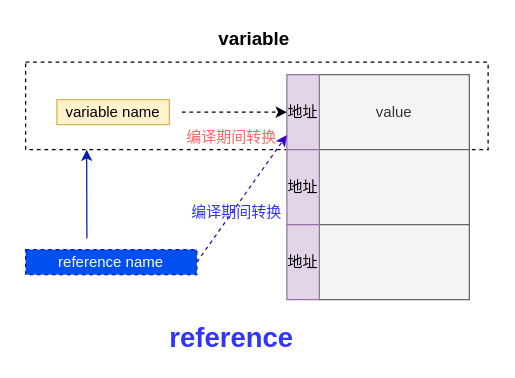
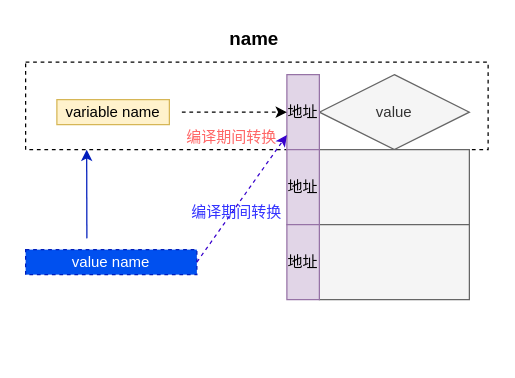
  <mxCell id="0" />
  <mxCell id="1" parent="0" />
  <mxCell id="2" value="" style="rounded=0;whiteSpace=wrap;html=1;dashed=1;" parent="1" vertex="1"><mxGeometry x="20" y="49" width="370" height="70" as="geometry" /></mxCell>
- <mxCell id="3" value="value" style="rounded=0;whiteSpace=wrap;html=1;fillColor=#f5f5f5;strokeColor=#666666;fontColor=#333333;" parent="1" vertex="1"><mxGeometry x="255" y="59" width="120" height="60" as="geometry" /></mxCell>
+ <mxCell id="3" value="value" style="rhombus;whiteSpace=wrap;html=1;fillColor=#f5f5f5;strokeColor=#666666;fontColor=#333333;" parent="1" vertex="1"><mxGeometry x="255" y="59" width="120" height="60" as="geometry" /></mxCell>
  <mxCell id="4" value="" style="rounded=0;whiteSpace=wrap;html=1;fillColor=#f5f5f5;strokeColor=#666666;fontColor=#333333;" parent="1" vertex="1"><mxGeometry x="255" y="119" width="120" height="60" as="geometry" /></mxCell>
  <mxCell id="5" value="" style="rounded=0;whiteSpace=wrap;html=1;fillColor=#f5f5f5;strokeColor=#666666;fontColor=#333333;" parent="1" vertex="1"><mxGeometry x="255" y="179" width="120" height="60" as="geometry" /></mxCell>
  <mxCell id="6" value="variable name" style="text;html=1;strokeColor=#d6b656;fillColor=#fff2cc;align=center;verticalAlign=middle;whiteSpace=wrap;rounded=0;" parent="1" vertex="1"><mxGeometry x="45" y="79" width="90" height="20" as="geometry" /></mxCell>
  <mxCell id="7" value="地址" style="rounded=0;whiteSpace=wrap;html=1;fillColor=#e1d5e7;strokeColor=#9673a6;" parent="1" vertex="1"><mxGeometry x="229" y="59" width="26" height="60" as="geometry" /></mxCell>
  <mxCell id="8" value="&lt;span&gt;地址&lt;/span&gt;" style="rounded=0;whiteSpace=wrap;html=1;fillColor=#e1d5e7;strokeColor=#9673a6;" parent="1" vertex="1"><mxGeometry x="229" y="119" width="26" height="60" as="geometry" /></mxCell>
  <mxCell id="9" value="&lt;span&gt;地址&lt;/span&gt;" style="rounded=0;whiteSpace=wrap;html=1;fillColor=#e1d5e7;strokeColor=#9673a6;" parent="1" vertex="1"><mxGeometry x="229" y="179" width="26" height="60" as="geometry" /></mxCell>
  <mxCell id="10" value="&lt;font color=&quot;#ff6666&quot;&gt;编译期间转换&lt;/font&gt;" style="text;html=1;strokeColor=none;fillColor=none;align=center;verticalAlign=middle;whiteSpace=wrap;rounded=0;" parent="1" vertex="1"><mxGeometry x="145" y="99" width="80" height="20" as="geometry" /></mxCell>
  <mxCell id="11" value="" style="endArrow=classic;html=1;dashed=1;entryX=0;entryY=0.5;entryDx=0;entryDy=0;" parent="1" target="7" edge="1"><mxGeometry width="50" height="50" relative="1" as="geometry"><mxPoint x="145" y="89" as="sourcePoint" /><mxPoint x="195" y="49" as="targetPoint" /></mxGeometry></mxCell>
- <mxCell id="12" value="&lt;font size=&quot;1&quot;&gt;&lt;b style=&quot;font-size: 15px&quot;&gt;variable&lt;/b&gt;&lt;/font&gt;" style="text;html=1;strokeColor=none;fillColor=none;align=center;verticalAlign=middle;whiteSpace=wrap;rounded=0;dashed=1;" parent="1" vertex="1"><mxGeometry x="183" y="20" width="40" height="20" as="geometry" /></mxCell>
- <mxCell id="13" value="reference name" style="text;html=1;strokeColor=#001DBC;fillColor=#0050ef;align=center;verticalAlign=middle;whiteSpace=wrap;rounded=0;dashed=1;fontColor=#ffffff;" parent="1" vertex="1"><mxGeometry x="20" y="199" width="137" height="20" as="geometry" /></mxCell>
+ <mxCell id="12" value="&lt;font size=&quot;1&quot;&gt;&lt;b style=&quot;font-size: 15px&quot;&gt;name&lt;/b&gt;&lt;/font&gt;" style="text;html=1;strokeColor=none;fillColor=none;align=center;verticalAlign=middle;whiteSpace=wrap;rounded=0;dashed=1;" parent="1" vertex="1"><mxGeometry x="183" y="20" width="40" height="20" as="geometry" /></mxCell>
+ <mxCell id="13" value="value name" style="text;html=1;strokeColor=#001DBC;fillColor=#0050ef;align=center;verticalAlign=middle;whiteSpace=wrap;rounded=0;dashed=1;fontColor=#ffffff;" parent="1" vertex="1"><mxGeometry x="20" y="199" width="137" height="20" as="geometry" /></mxCell>
  <mxCell id="14" value="" style="endArrow=classic;html=1;exitX=1;exitY=0.5;exitDx=0;exitDy=0;dashed=1;fillColor=#6a00ff;strokeColor=#3700CC;" parent="1" source="13" target="7" edge="1"><mxGeometry width="50" height="50" relative="1" as="geometry"><mxPoint x="168" y="230" as="sourcePoint" /><mxPoint x="218" y="180" as="targetPoint" /></mxGeometry></mxCell>
  <mxCell id="15" value="&lt;font color=&quot;#3333ff&quot;&gt;编译期间转换&lt;/font&gt;" style="text;html=1;strokeColor=none;fillColor=none;align=center;verticalAlign=middle;whiteSpace=wrap;rounded=0;" parent="1" vertex="1"><mxGeometry x="149" y="159" width="80" height="20" as="geometry" /></mxCell>
- <mxCell id="16" value="&lt;span style=&quot;font-size: 22px&quot;&gt;&lt;b&gt;&lt;font color=&quot;#3333ff&quot;&gt;reference&lt;/font&gt;&lt;/b&gt;&lt;/span&gt;" style="text;html=1;strokeColor=none;fillColor=none;align=center;verticalAlign=middle;whiteSpace=wrap;rounded=0;dashed=1;" parent="1" vertex="1"><mxGeometry x="80" y="260" width="210" height="20" as="geometry" /></mxCell>
  <mxCell id="17" value="" style="endArrow=classic;html=1;entryX=0.132;entryY=1;entryDx=0;entryDy=0;entryPerimeter=0;fillColor=#0050ef;strokeColor=#001DBC;" edge="1" parent="1" target="2"><mxGeometry width="50" height="50" relative="1" as="geometry"><mxPoint x="69" y="190" as="sourcePoint" /><mxPoint x="108" y="130" as="targetPoint" /></mxGeometry></mxCell>
